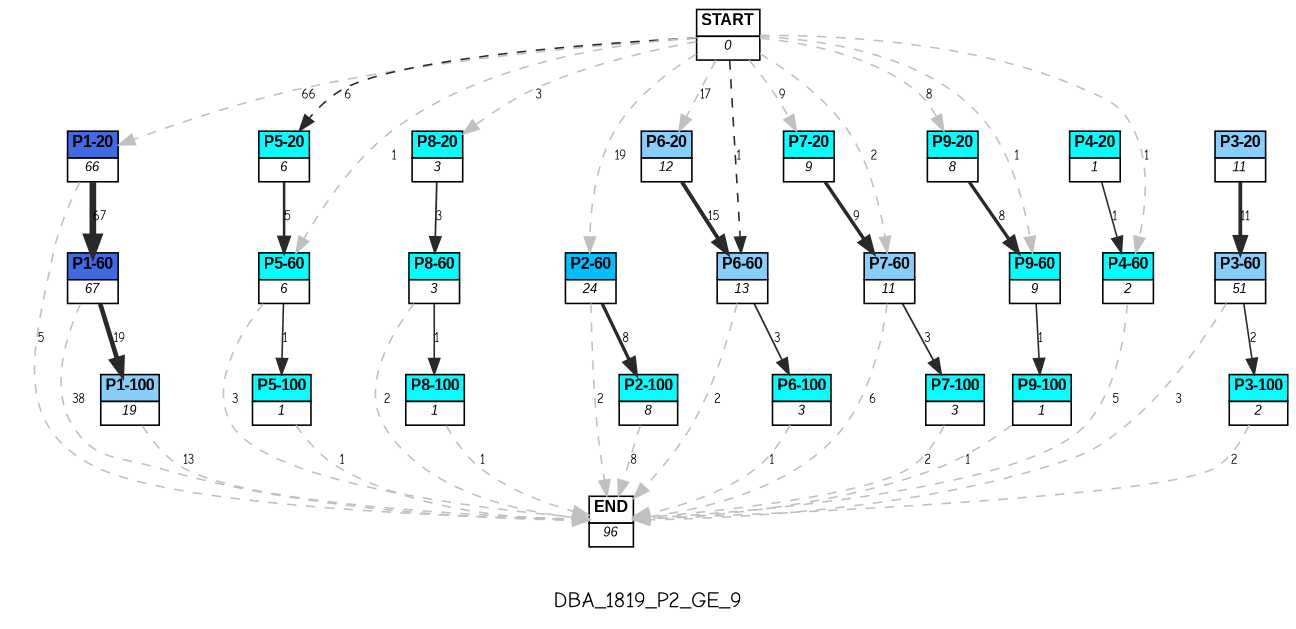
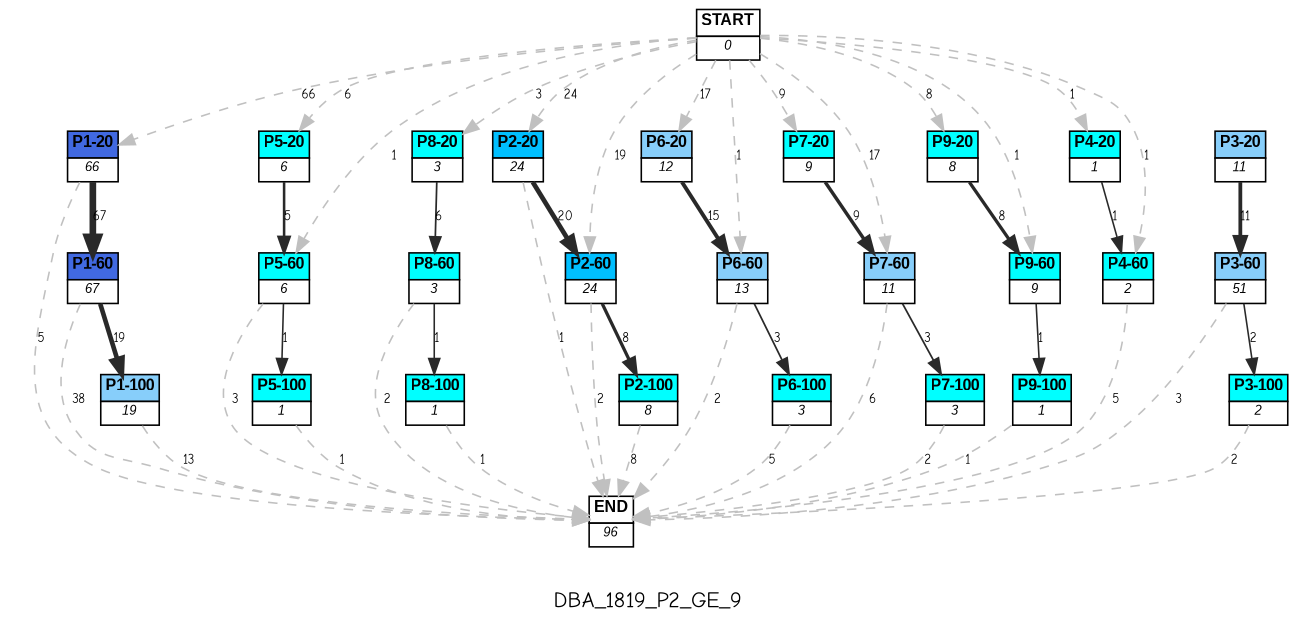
  digraph {
    fontname="Comic Neue"
    label=DBA_1819_P2_GE_9
    node [fontname="Comic Neue" shape=plain]
    edge [color=grey fontname="Comic Neue" fontsize=8 labelfloat=false style=dashed]
    n1 [label=<<table border="0" cellborder="1" cellspacing="0"><tr><td bgcolor="white"><FONT face="Arial" POINT-SIZE="10"><b>START</b></FONT></td></tr><tr><td bgcolor="white"><FONT face="Arial" POINT-SIZE="8"><i>0</i></FONT></td></tr></table>>]
    n2 [label=<<table border="0" cellborder="1" cellspacing="0"><tr><td bgcolor="royalblue"><FONT face="Arial" POINT-SIZE="10"><b>P1-20</b></FONT></td></tr><tr><td bgcolor="white"><FONT face="Arial" POINT-SIZE="8"><i>66</i></FONT></td></tr></table>>]
    n3 [label=<<table border="0" cellborder="1" cellspacing="0"><tr><td bgcolor="aqua"><FONT face="Arial" POINT-SIZE="10"><b>P5-20</b></FONT></td></tr><tr><td bgcolor="white"><FONT face="Arial" POINT-SIZE="8"><i>6</i></FONT></td></tr></table>>]
    n4 [label=<<table border="0" cellborder="1" cellspacing="0"><tr><td bgcolor="aqua"><FONT face="Arial" POINT-SIZE="10"><b>P5-60</b></FONT></td></tr><tr><td bgcolor="white"><FONT face="Arial" POINT-SIZE="8"><i>6</i></FONT></td></tr></table>>]
    n5 [label=<<table border="0" cellborder="1" cellspacing="0"><tr><td bgcolor="aqua"><FONT face="Arial" POINT-SIZE="10"><b>P8-20</b></FONT></td></tr><tr><td bgcolor="white"><FONT face="Arial" POINT-SIZE="8"><i>3</i></FONT></td></tr></table>>]
+   n6 [label=<<table border="0" cellborder="1" cellspacing="0"><tr><td bgcolor="deepskyblue"><FONT face="Arial" POINT-SIZE="10"><b>P2-20</b></FONT></td></tr><tr><td bgcolor="white"><FONT face="Arial" POINT-SIZE="8"><i>24</i></FONT></td></tr></table>>]
    n7 [label=<<table border="0" cellborder="1" cellspacing="0"><tr><td bgcolor="deepskyblue"><FONT face="Arial" POINT-SIZE="10"><b>P2-60</b></FONT></td></tr><tr><td bgcolor="white"><FONT face="Arial" POINT-SIZE="8"><i>24</i></FONT></td></tr></table>>]
    n8 [label=<<table border="0" cellborder="1" cellspacing="0"><tr><td bgcolor="lightskyblue"><FONT face="Arial" POINT-SIZE="10"><b>P6-20</b></FONT></td></tr><tr><td bgcolor="white"><FONT face="Arial" POINT-SIZE="8"><i>12</i></FONT></td></tr></table>>]
    n9 [label=<<table border="0" cellborder="1" cellspacing="0"><tr><td bgcolor="lightskyblue"><FONT face="Arial" POINT-SIZE="10"><b>P6-60</b></FONT></td></tr><tr><td bgcolor="white"><FONT face="Arial" POINT-SIZE="8"><i>13</i></FONT></td></tr></table>>]
    n10 [label=<<table border="0" cellborder="1" cellspacing="0"><tr><td bgcolor="aqua"><FONT face="Arial" POINT-SIZE="10"><b>P7-20</b></FONT></td></tr><tr><td bgcolor="white"><FONT face="Arial" POINT-SIZE="8"><i>9</i></FONT></td></tr></table>>]
    n11 [label=<<table border="0" cellborder="1" cellspacing="0"><tr><td bgcolor="lightskyblue"><FONT face="Arial" POINT-SIZE="10"><b>P7-60</b></FONT></td></tr><tr><td bgcolor="white"><FONT face="Arial" POINT-SIZE="8"><i>11</i></FONT></td></tr></table>>]
    n12 [label=<<table border="0" cellborder="1" cellspacing="0"><tr><td bgcolor="aqua"><FONT face="Arial" POINT-SIZE="10"><b>P9-20</b></FONT></td></tr><tr><td bgcolor="white"><FONT face="Arial" POINT-SIZE="8"><i>8</i></FONT></td></tr></table>>]
    n13 [label=<<table border="0" cellborder="1" cellspacing="0"><tr><td bgcolor="aqua"><FONT face="Arial" POINT-SIZE="10"><b>P9-60</b></FONT></td></tr><tr><td bgcolor="white"><FONT face="Arial" POINT-SIZE="8"><i>9</i></FONT></td></tr></table>>]
    n14 [label=<<table border="0" cellborder="1" cellspacing="0"><tr><td bgcolor="aqua"><FONT face="Arial" POINT-SIZE="10"><b>P4-20</b></FONT></td></tr><tr><td bgcolor="white"><FONT face="Arial" POINT-SIZE="8"><i>1</i></FONT></td></tr></table>>]
    n15 [label=<<table border="0" cellborder="1" cellspacing="0"><tr><td bgcolor="aqua"><FONT face="Arial" POINT-SIZE="10"><b>P4-60</b></FONT></td></tr><tr><td bgcolor="white"><FONT face="Arial" POINT-SIZE="8"><i>2</i></FONT></td></tr></table>>]
    n16 [label=<<table border="0" cellborder="1" cellspacing="0"><tr><td bgcolor="royalblue"><FONT face="Arial" POINT-SIZE="10"><b>P1-60</b></FONT></td></tr><tr><td bgcolor="white"><FONT face="Arial" POINT-SIZE="8"><i>67</i></FONT></td></tr></table>>]
    n17 [label=<<table border="0" cellborder="1" cellspacing="0"><tr><td bgcolor="white"><FONT face="Arial" POINT-SIZE="10"><b>END</b></FONT></td></tr><tr><td bgcolor="white"><FONT face="Arial" POINT-SIZE="8"><i>96</i></FONT></td></tr></table>>]
    n18 [label=<<table border="0" cellborder="1" cellspacing="0"><tr><td bgcolor="aqua"><FONT face="Arial" POINT-SIZE="10"><b>P5-100</b></FONT></td></tr><tr><td bgcolor="white"><FONT face="Arial" POINT-SIZE="8"><i>1</i></FONT></td></tr></table>>]
    n19 [label=<<table border="0" cellborder="1" cellspacing="0"><tr><td bgcolor="aqua"><FONT face="Arial" POINT-SIZE="10"><b>P8-60</b></FONT></td></tr><tr><td bgcolor="white"><FONT face="Arial" POINT-SIZE="8"><i>3</i></FONT></td></tr></table>>]
    n20 [label=<<table border="0" cellborder="1" cellspacing="0"><tr><td bgcolor="aqua"><FONT face="Arial" POINT-SIZE="10"><b>P2-100</b></FONT></td></tr><tr><td bgcolor="white"><FONT face="Arial" POINT-SIZE="8"><i>8</i></FONT></td></tr></table>>]
    n21 [label=<<table border="0" cellborder="1" cellspacing="0"><tr><td bgcolor="aqua"><FONT face="Arial" POINT-SIZE="10"><b>P6-100</b></FONT></td></tr><tr><td bgcolor="white"><FONT face="Arial" POINT-SIZE="8"><i>3</i></FONT></td></tr></table>>]
    n22 [label=<<table border="0" cellborder="1" cellspacing="0"><tr><td bgcolor="aqua"><FONT face="Arial" POINT-SIZE="10"><b>P7-100</b></FONT></td></tr><tr><td bgcolor="white"><FONT face="Arial" POINT-SIZE="8"><i>3</i></FONT></td></tr></table>>]
    n23 [label=<<table border="0" cellborder="1" cellspacing="0"><tr><td bgcolor="lightskyblue"><FONT face="Arial" POINT-SIZE="10"><b>P3-20</b></FONT></td></tr><tr><td bgcolor="white"><FONT face="Arial" POINT-SIZE="8"><i>11</i></FONT></td></tr></table>>]
    n24 [label=<<table border="0" cellborder="1" cellspacing="0"><tr><td bgcolor="lightskyblue"><FONT face="Arial" POINT-SIZE="10"><b>P3-60</b></FONT></td></tr><tr><td bgcolor="white"><FONT face="Arial" POINT-SIZE="8"><i>51</i></FONT></td></tr></table>>]
    n25 [label=<<table border="0" cellborder="1" cellspacing="0"><tr><td bgcolor="aqua"><FONT face="Arial" POINT-SIZE="10"><b>P9-100</b></FONT></td></tr><tr><td bgcolor="white"><FONT face="Arial" POINT-SIZE="8"><i>1</i></FONT></td></tr></table>>]
    n26 [label=<<table border="0" cellborder="1" cellspacing="0"><tr><td bgcolor="lightskyblue"><FONT face="Arial" POINT-SIZE="10"><b>P1-100</b></FONT></td></tr><tr><td bgcolor="white"><FONT face="Arial" POINT-SIZE="8"><i>19</i></FONT></td></tr></table>>]
    n27 [label=<<table border="0" cellborder="1" cellspacing="0"><tr><td bgcolor="aqua"><FONT face="Arial" POINT-SIZE="10"><b>P8-100</b></FONT></td></tr><tr><td bgcolor="white"><FONT face="Arial" POINT-SIZE="8"><i>1</i></FONT></td></tr></table>>]
    n28 [label=<<table border="0" cellborder="1" cellspacing="0"><tr><td bgcolor="aqua"><FONT face="Arial" POINT-SIZE="10"><b>P3-100</b></FONT></td></tr><tr><td bgcolor="white"><FONT face="Arial" POINT-SIZE="8"><i>2</i></FONT></td></tr></table>>]
    n1 -> n2 [label=66]
-   n1 -> n3 [color=grey16 label=6]
+   n1 -> n3 [label=6]
    n1 -> n4 [label=1]
    n1 -> n5 [label=3]
+   n1 -> n6 [label=24]
    n1 -> n7 [label=19]
    n1 -> n8 [label=17]
-   n1 -> n9 [color=grey16 label=1]
+   n1 -> n9 [label=1]
    n1 -> n10 [label=9]
-   n1 -> n11 [label=2]
+   n1 -> n11 [label=17]
    n1 -> n12 [label=8]
    n1 -> n13 [label=1]
+   n1 -> n14 [label=1]
    n1 -> n15 [label=1]
    n2 -> n16 [color=grey16 label=67 penwidth=4.20469261939097 style=""]
    n2 -> n17 [label=5]
    n3 -> n4 [color=grey16 label=5 penwidth=1.6094379124341 style=""]
    n4 -> n17 [label=3]
    n4 -> n18 [color=grey16 label=1 penwidth=1 style=""]
-   n5 -> n19 [color=grey16 label=3 penwidth=1.09861228866811 style=""]
+   n5 -> n19 [color=grey16 label=6 penwidth=1.09861228866811 style=""]
+   n6 -> n7 [color=grey16 label=20 penwidth=2.99573227355399 style=""]
+   n6 -> n17 [label=1]
    n7 -> n17 [label=2]
    n7 -> n20 [color=grey16 label=8 penwidth=2.07944154167984 style=""]
    n8 -> n9 [color=grey16 label=15 penwidth=2.484906649788 style=""]
    n9 -> n17 [label=2]
    n9 -> n21 [color=grey16 label=3 penwidth=1.09861228866811 style=""]
    n10 -> n11 [color=grey16 label=9 penwidth=2.19722457733622 style=""]
    n11 -> n17 [label=6]
    n11 -> n22 [color=grey16 label=3 penwidth=1.09861228866811 style=""]
    n12 -> n13 [color=grey16 label=8 penwidth=2.07944154167984 style=""]
    n13 -> n25 [color=grey16 label=1 penwidth=1 style=""]
    n14 -> n15 [color=grey16 label=1 penwidth=1 style=""]
    n15 -> n17 [label=5]
    n16 -> n17 [label=38]
    n16 -> n26 [color=grey16 label=19 penwidth=2.94443897916644 style=""]
    n18 -> n17 [label=1]
    n19 -> n17 [label=2]
    n19 -> n27 [color=grey16 label=1 penwidth=1 style=""]
    n20 -> n17 [label=8]
-   n21 -> n17 [label=1]
+   n21 -> n17 [label=5]
    n22 -> n17 [label=2]
    n23 -> n24 [color=grey16 label=11 penwidth=2.39789527279837 style=""]
    n24 -> n17 [label=3]
    n24 -> n28 [color=grey16 label=2 penwidth=1 style=""]
    n25 -> n17 [label=1]
    n26 -> n17 [label=13]
    n27 -> n17 [label=1]
    n28 -> n17 [label=2]
  }
